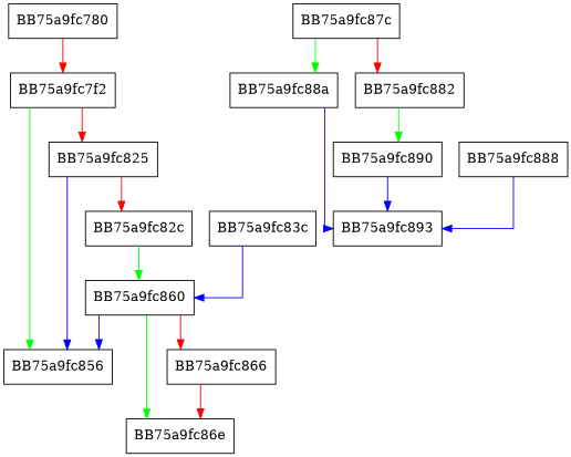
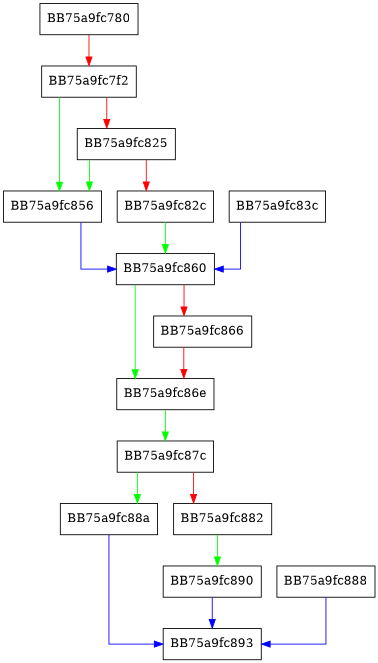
  digraph {
    splines=ortho
    node [shape=box]
    edge [color=green]
    BB75a9fc780
    BB75a9fc7f2
    BB75a9fc856
    BB75a9fc860
    BB75a9fc825
    BB75a9fc86e
    BB75a9fc866
    BB75a9fc82c
    BB75a9fc87c
    BB75a9fc83c
    BB75a9fc88a
    BB75a9fc882
    BB75a9fc893
    BB75a9fc890
    BB75a9fc888
    BB75a9fc780 -> BB75a9fc7f2 [color=red]
    BB75a9fc7f2 -> BB75a9fc856
    BB75a9fc7f2 -> BB75a9fc825 [color=red]
-   BB75a9fc860 -> BB75a9fc856 [color=blue]
+   BB75a9fc856 -> BB75a9fc860 [color=blue]
    BB75a9fc860 -> BB75a9fc86e
    BB75a9fc860 -> BB75a9fc866 [color=red]
-   BB75a9fc825 -> BB75a9fc856 [color=blue]
+   BB75a9fc825 -> BB75a9fc856
    BB75a9fc825 -> BB75a9fc82c [color=red]
+   BB75a9fc86e -> BB75a9fc87c
    BB75a9fc866 -> BB75a9fc86e [color=red]
    BB75a9fc82c -> BB75a9fc860
    BB75a9fc87c -> BB75a9fc88a
    BB75a9fc87c -> BB75a9fc882 [color=red]
    BB75a9fc83c -> BB75a9fc860 [color=blue]
    BB75a9fc88a -> BB75a9fc893 [color=blue]
    BB75a9fc882 -> BB75a9fc890
    BB75a9fc890 -> BB75a9fc893 [color=blue]
    BB75a9fc888 -> BB75a9fc893 [color=blue]
  }
